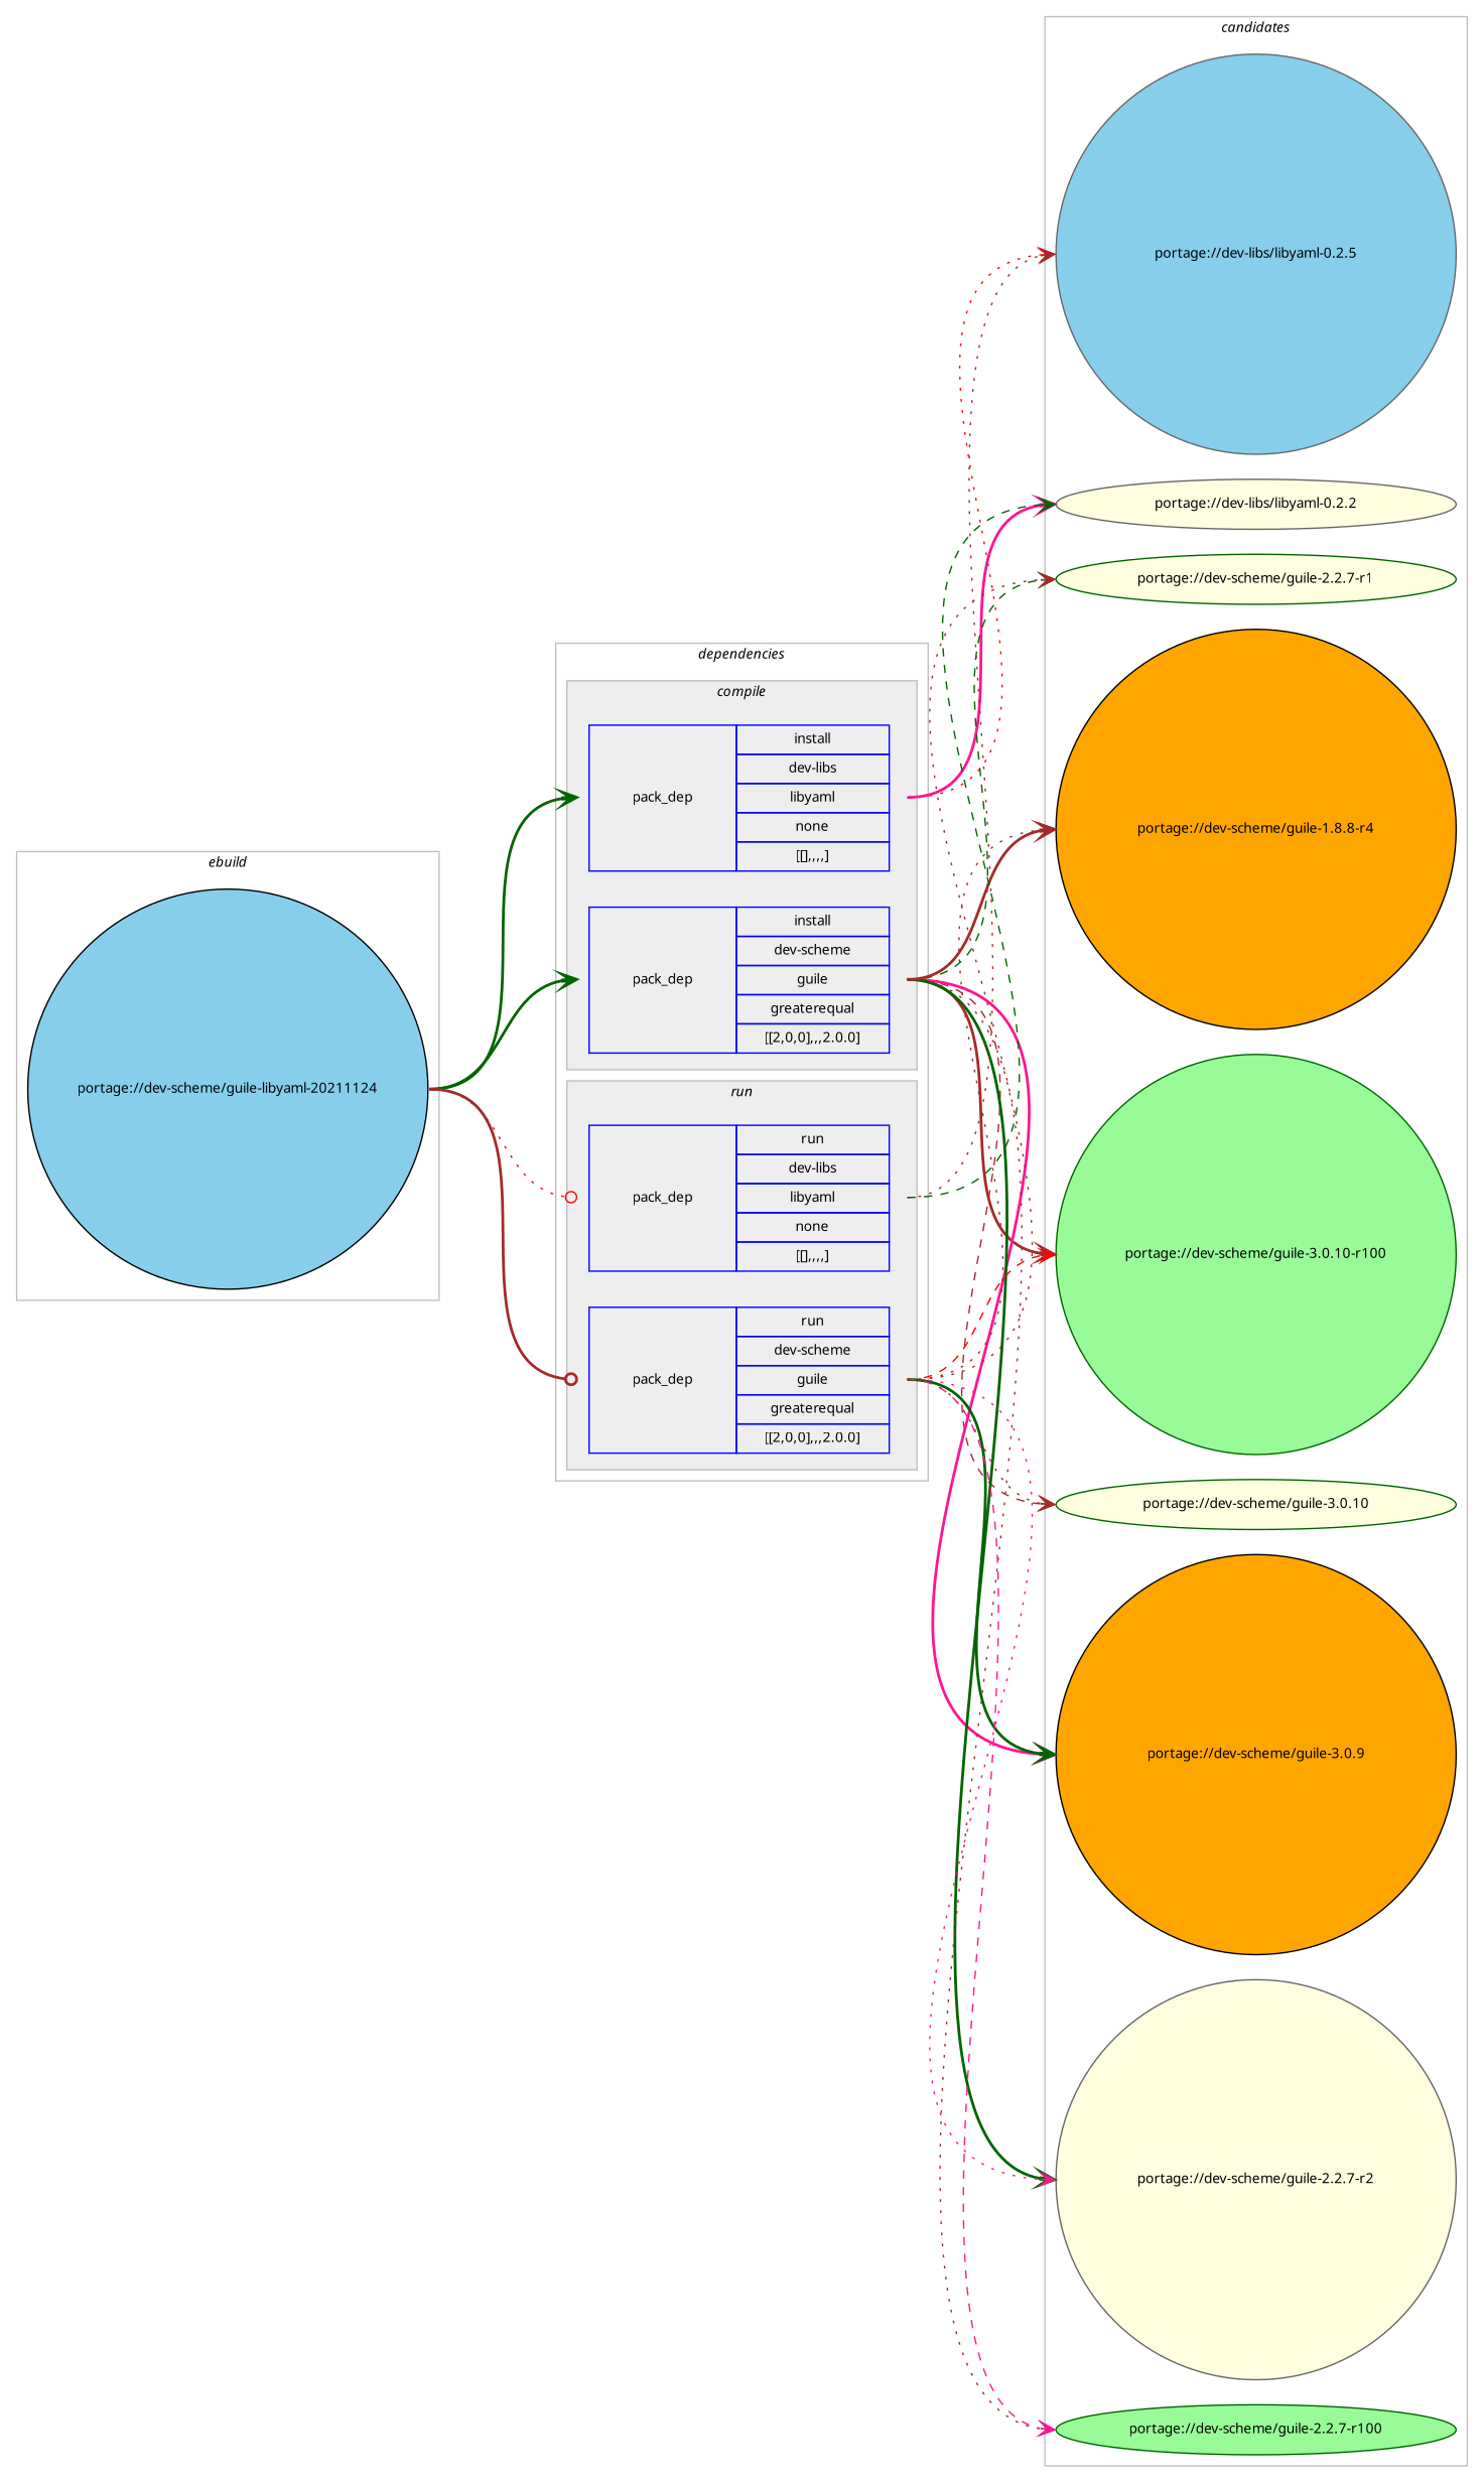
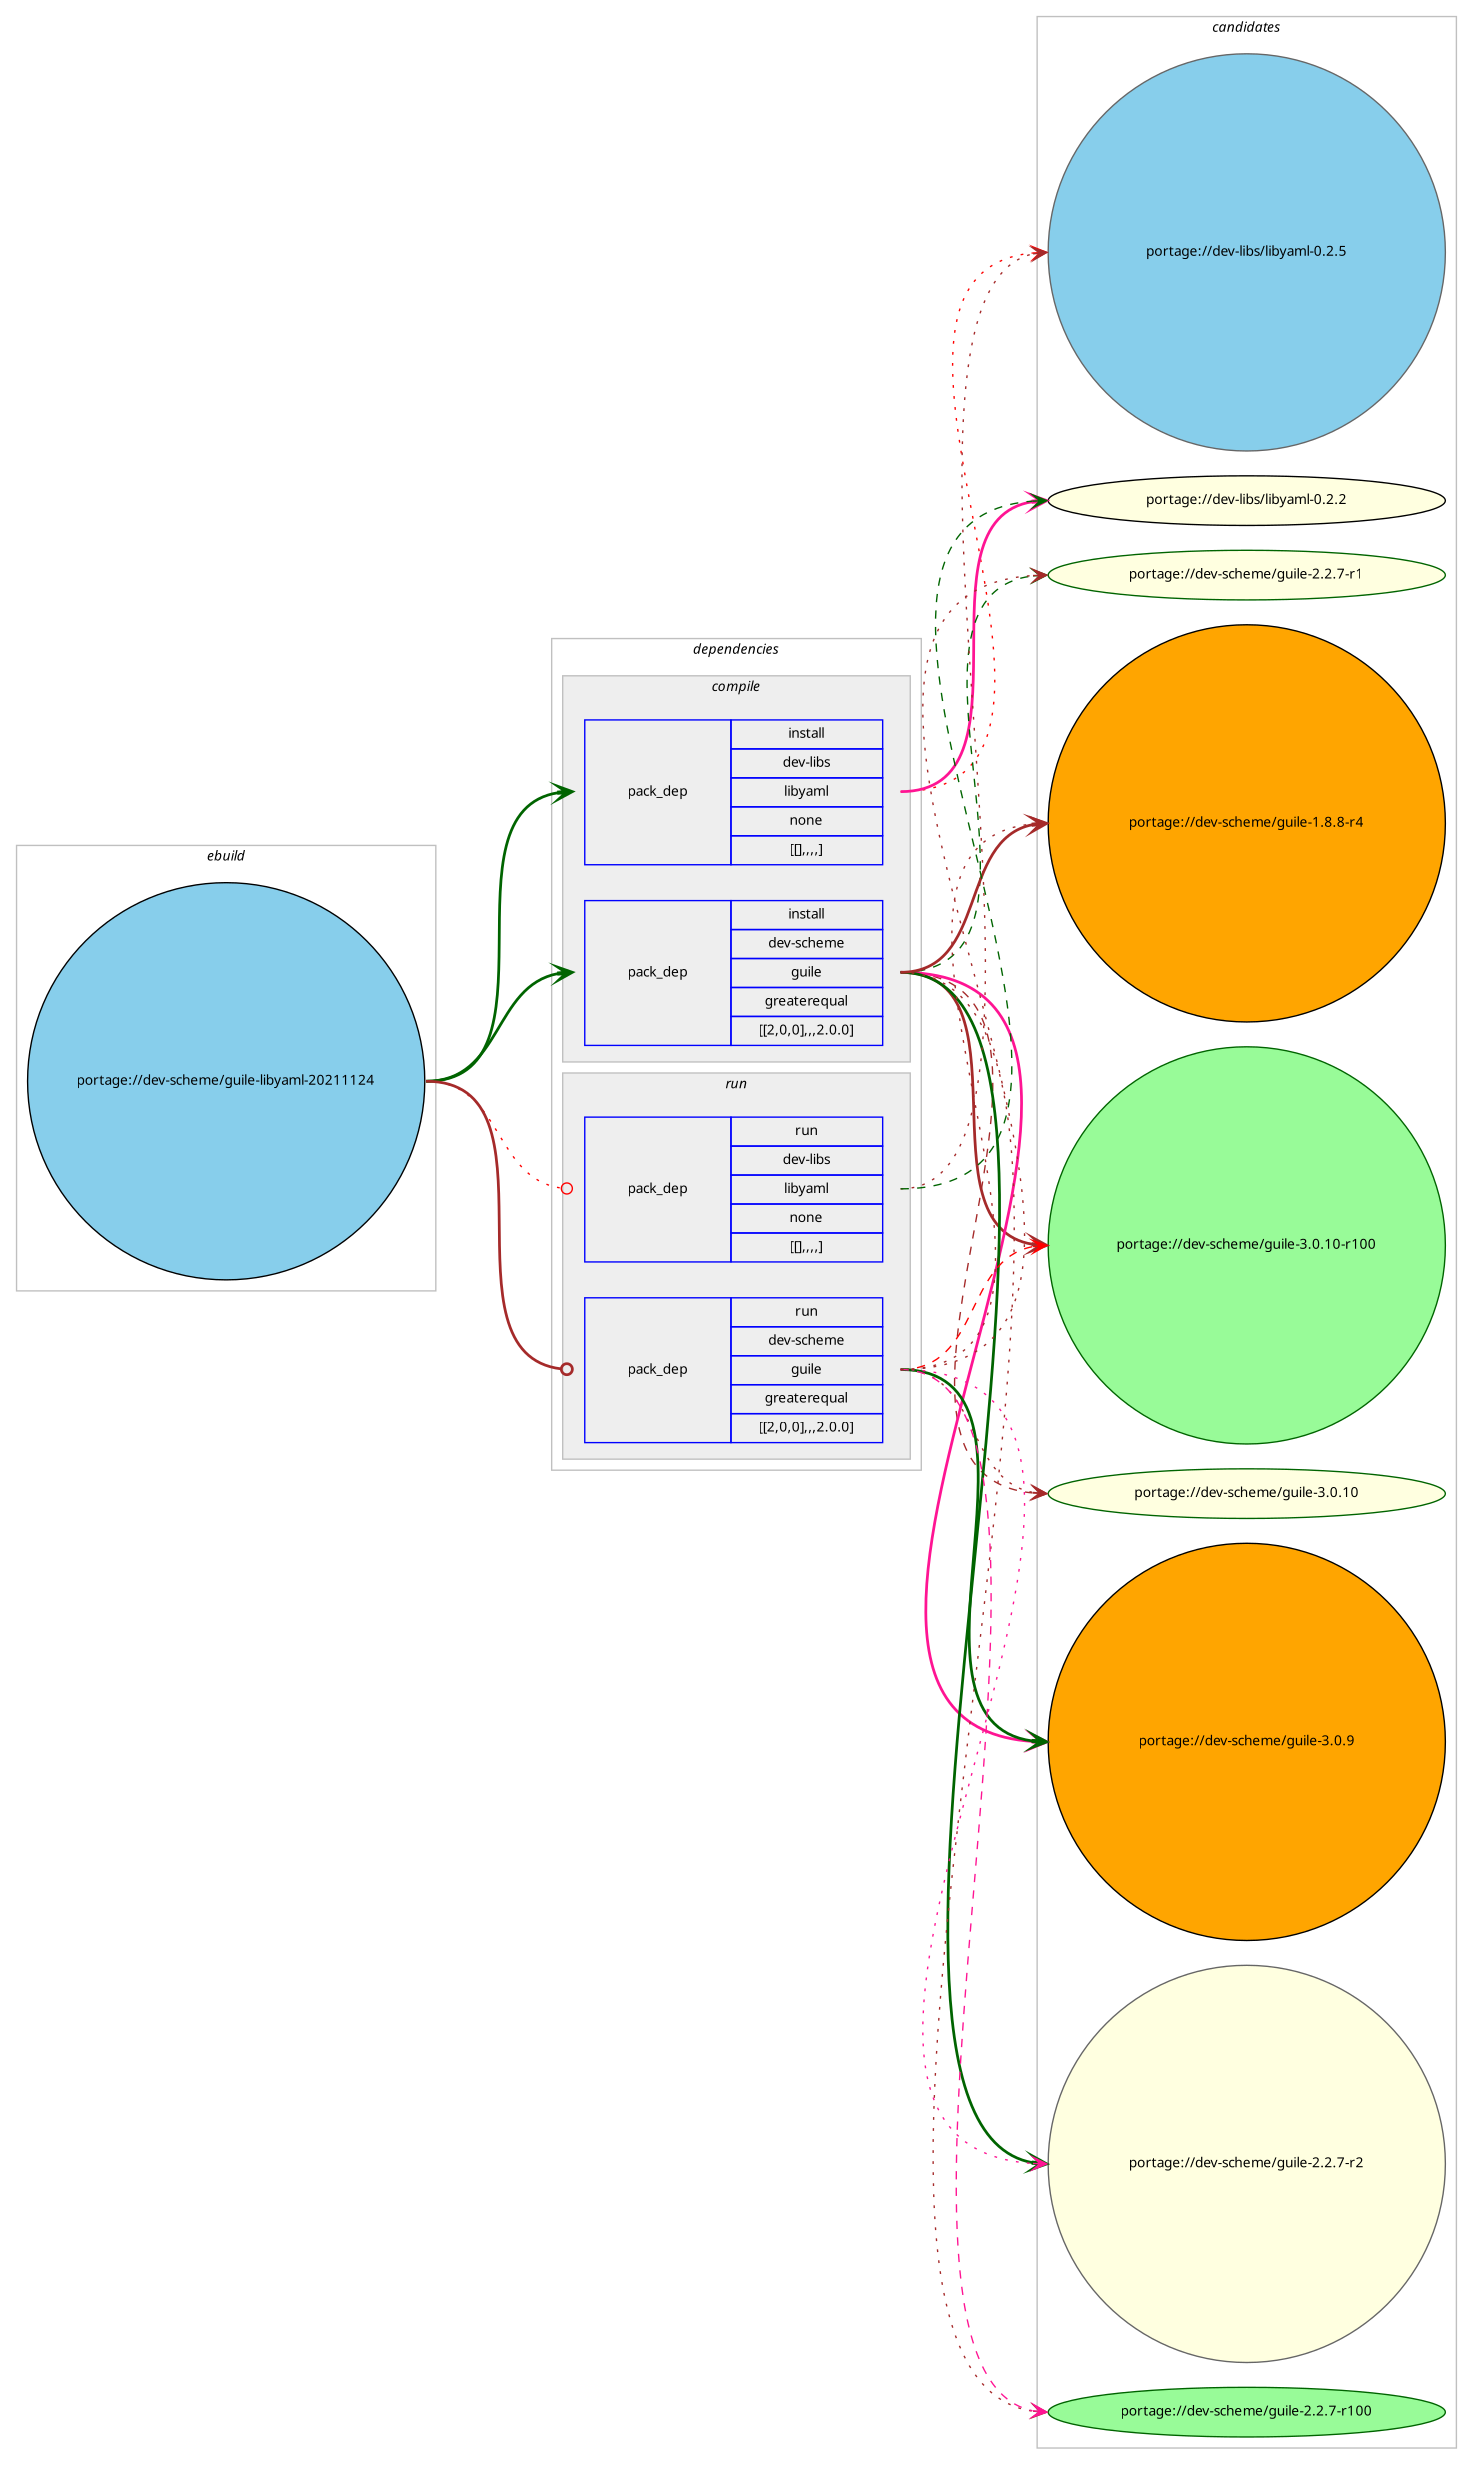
  digraph {
    compound=true
    concentrate=true
    fontname="Noto Sans"
    fontsize=10
    newrank=true
    rankdir=LR
    ranksep=1.5
    node [color=blue fontname="Noto Sans" fontsize=10 shape=circle style=filled]
    edge [arrowhead=vee color=brown fontname="Noto Sans" headport=w style=bold tailport=e weight=100]
    n1 [color=black fillcolor=skyblue label="portage://dev-scheme/guile-libyaml-20211124" width=4]
    n2 [label=<<TABLE BORDER="0" CELLBORDER="1" CELLSPACING="0" CELLPADDING="4" WIDTH="220"><TR><TD ROWSPAN="6" CELLPADDING="30">pack_dep</TD></TR><TR><TD WIDTH="110">install</TD></TR><TR><TD>dev-libs</TD></TR><TR><TD>libyaml</TD></TR><TR><TD>none</TD></TR><TR><TD>[[],,,,]</TD></TR></TABLE>> shape=none style=""]
    n3 [label=<<TABLE BORDER="0" CELLBORDER="1" CELLSPACING="0" CELLPADDING="4" WIDTH="220"><TR><TD ROWSPAN="6" CELLPADDING="30">pack_dep</TD></TR><TR><TD WIDTH="110">install</TD></TR><TR><TD>dev-scheme</TD></TR><TR><TD>guile</TD></TR><TR><TD>greaterequal</TD></TR><TR><TD>[[2,0,0],,,2.0.0]</TD></TR></TABLE>> shape=none style=""]
    n4 [label=<<TABLE BORDER="0" CELLBORDER="1" CELLSPACING="0" CELLPADDING="4" WIDTH="220"><TR><TD ROWSPAN="6" CELLPADDING="30">pack_dep</TD></TR><TR><TD WIDTH="110">run</TD></TR><TR><TD>dev-libs</TD></TR><TR><TD>libyaml</TD></TR><TR><TD>none</TD></TR><TR><TD>[[],,,,]</TD></TR></TABLE>> shape=none style=""]
    n5 [label=<<TABLE BORDER="0" CELLBORDER="1" CELLSPACING="0" CELLPADDING="4" WIDTH="220"><TR><TD ROWSPAN="6" CELLPADDING="30">pack_dep</TD></TR><TR><TD WIDTH="110">run</TD></TR><TR><TD>dev-scheme</TD></TR><TR><TD>guile</TD></TR><TR><TD>greaterequal</TD></TR><TR><TD>[[2,0,0],,,2.0.0]</TD></TR></TABLE>> shape=none style=""]
    n6 [color=gray40 fillcolor=skyblue label="portage://dev-libs/libyaml-0.2.5" width=4]
-   n7 [color=gray40 fillcolor=lightyellow label="portage://dev-libs/libyaml-0.2.2" shape=ellipse width=4]
+   n7 [color=black fillcolor=lightyellow label="portage://dev-libs/libyaml-0.2.2" shape=ellipse width=4]
    n8 [color=darkgreen fillcolor=palegreen label="portage://dev-scheme/guile-3.0.10-r100" width=4]
    n9 [color=darkgreen fillcolor=lightyellow label="portage://dev-scheme/guile-3.0.10" shape=ellipse width=4]
    n10 [color=black fillcolor=orange label="portage://dev-scheme/guile-3.0.9" width=4]
    n11 [color=gray40 fillcolor=lightyellow label="portage://dev-scheme/guile-2.2.7-r2" width=4]
    n12 [color=darkgreen fillcolor=palegreen label="portage://dev-scheme/guile-2.2.7-r100" shape=ellipse width=4]
    n13 [color=darkgreen fillcolor=lightyellow label="portage://dev-scheme/guile-2.2.7-r1" shape=ellipse width=4]
    n14 [color=black fillcolor=orange label="portage://dev-scheme/guile-1.8.8-r4" width=4]
    subgraph cluster_1 {
      color=gray
      label=<<i>dependencies</i>>
      subgraph cluster_2 {
        color=gray
        fillcolor="#eeeeee"
        label=<<i>compile</i>>
        style=filled
        subgraph sub_3 {
          color=gray
          fillcolor="#eeeeee"
          label=<<i>compile</i>>
          style=filled
          n2
        }
        subgraph sub_4 {
          color=gray
          fillcolor="#eeeeee"
          label=<<i>compile</i>>
          style=filled
          n3
        }
      }
      subgraph cluster_5 {
        color=gray
        fillcolor="#eeeeee"
        label=<<i>compile and run</i>>
        style=filled
      }
      subgraph cluster_6 {
        color=gray
        fillcolor="#eeeeee"
        label=<<i>run</i>>
        style=filled
        subgraph sub_7 {
          color=gray
          fillcolor="#eeeeee"
          label=<<i>run</i>>
          style=filled
          n4
        }
        subgraph sub_8 {
          color=gray
          fillcolor="#eeeeee"
          label=<<i>run</i>>
          style=filled
          n5
        }
      }
    }
    subgraph cluster_9 {
      color=gray
      label=<<i>ebuild</i>>
      n1
    }
    subgraph cluster_10 {
      color=gray
      label=<<i>candidates</i>>
      rank=same
      subgraph sub_11 {
        color=black
        label=<<i>candidates</i>>
        nodesep=1
        rank=same
        n6
        n7
      }
      subgraph sub_12 {
        color=black
        label=<<i>candidates</i>>
        nodesep=1
        rank=same
        n8
        n9
        n10
        n11
        n12
        n13
        n14
      }
      subgraph sub_13 {
        color=black
        label=<<i>candidates</i>>
        nodesep=1
        rank=same
        n6
        n7
      }
      subgraph sub_14 {
        color=black
        label=<<i>candidates</i>>
        nodesep=1
        rank=same
        n8
        n9
        n10
        n11
        n12
        n13
        n14
      }
    }
    n1 -> n2 [color=darkgreen weight=20]
    n1 -> n3 [color=darkgreen weight=20]
    n1 -> n4 [arrowhead=odot color=red style=dotted weight=20]
    n1 -> n5 [arrowhead=odot weight=20]
    n2 -> n6 [color=red style=dotted]
    n2 -> n7 [color=deeppink]
    n3 -> n8
    n3 -> n9 [style=dashed]
    n3 -> n10 [color=deeppink]
    n3 -> n11 [color=darkgreen]
    n3 -> n12 [style=dotted]
    n3 -> n13 [color=darkgreen style=dashed]
    n3 -> n14
    n4 -> n6 [style=dotted]
    n4 -> n7 [color=darkgreen style=dashed]
    n5 -> n8 [color=red style=dashed]
    n5 -> n9 [style=dotted]
    n5 -> n10 [color=darkgreen]
    n5 -> n11 [color=deeppink style=dotted]
    n5 -> n12 [color=deeppink style=dashed]
    n5 -> n13 [style=dotted]
    n5 -> n14 [style=dotted]
  }
